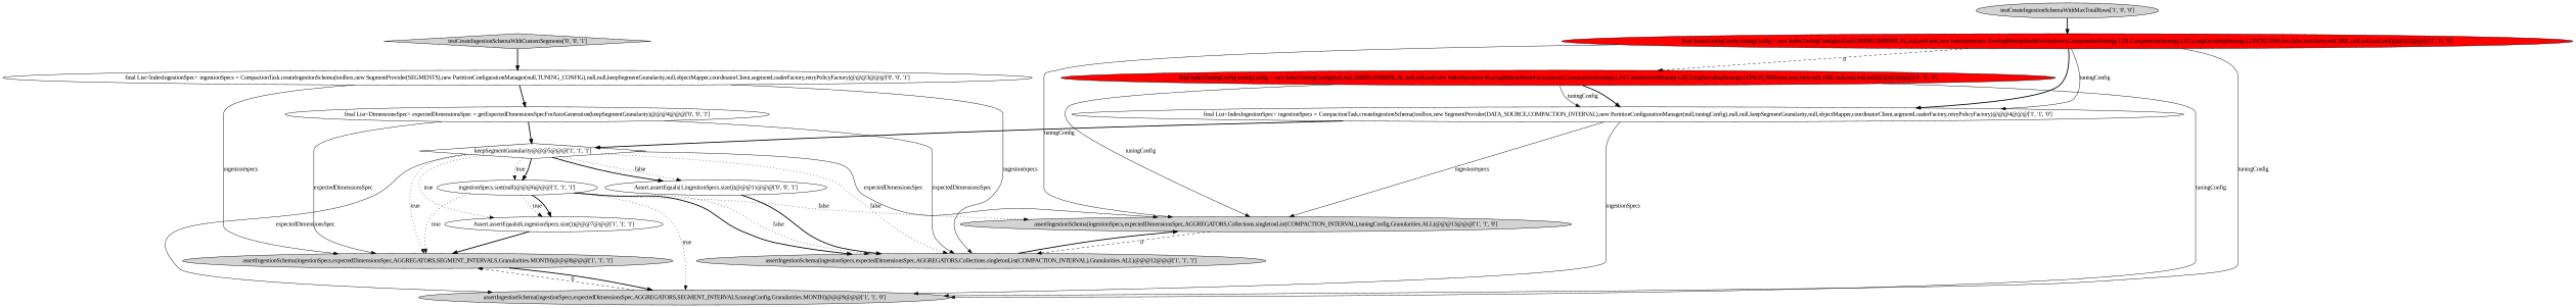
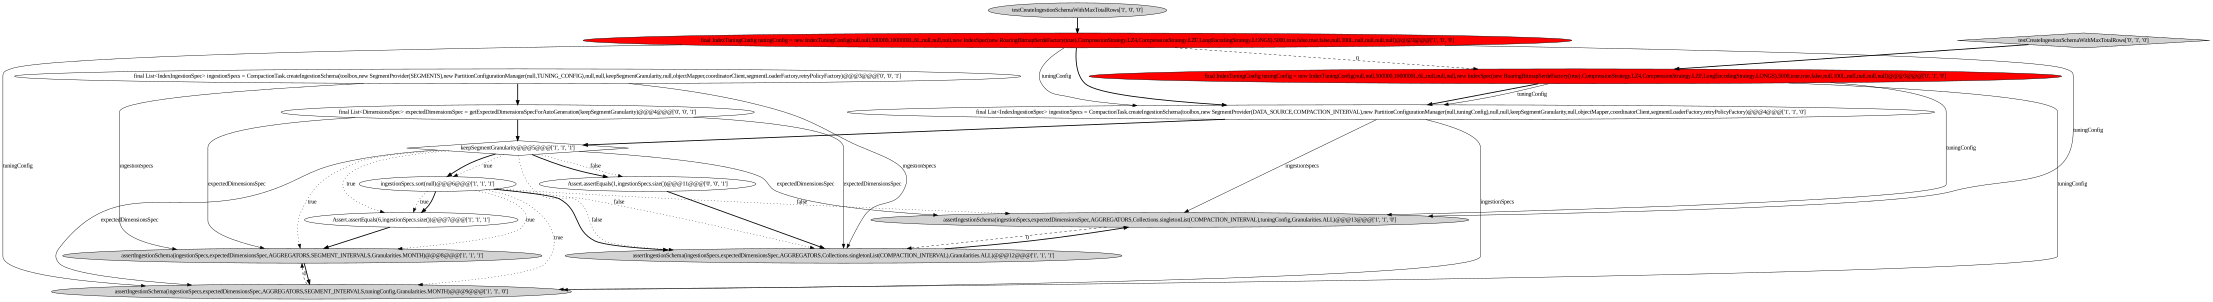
  digraph {
    fontname="Liberation Serif"
    node [fillcolor=lightgray fontname="Liberation Serif" shape=ellipse style=filled]
    edge [fontname="Liberation Serif" style=bold]
    n1 [label="assertIngestionSchema(ingestionSpecs,expectedDimensionsSpec,AGGREGATORS,Collections.singletonList(COMPACTION_INTERVAL),tuningConfig,Granularities.ALL)@@@13@@@['1', '1', '0']"]
    n2 [label="assertIngestionSchema(ingestionSpecs,expectedDimensionsSpec,AGGREGATORS,Collections.singletonList(COMPACTION_INTERVAL),Granularities.ALL)@@@12@@@['1', '1', '1']"]
    n3 [label="testCreateIngestionSchemaWithMaxTotalRows['1', '0', '0']"]
    n4 [fillcolor=red label="final IndexTuningConfig tuningConfig = new IndexTuningConfig(null,null,500000,1000000L,6L,null,null,null,new IndexSpec(new RoaringBitmapSerdeFactory(true),CompressionStrategy.LZ4,CompressionStrategy.LZF,LongEncodingStrategy.LONGS),5000,true,false,true,false,null,100L,null,null,null,null)@@@3@@@['1', '0', '0']"]
    n5 [label="assertIngestionSchema(ingestionSpecs,expectedDimensionsSpec,AGGREGATORS,SEGMENT_INTERVALS,tuningConfig,Granularities.MONTH)@@@9@@@['1', '1', '0']"]
    n6 [fillcolor=red label="final IndexTuningConfig tuningConfig = new IndexTuningConfig(null,null,500000,1000000L,6L,null,null,null,new IndexSpec(new RoaringBitmapSerdeFactory(true),CompressionStrategy.LZ4,CompressionStrategy.LZF,LongEncodingStrategy.LONGS),5000,true,true,false,null,100L,null,null,null,null)@@@3@@@['0', '1', '0']"]
    n7 [fillcolor=white label="final List<IndexIngestionSpec> ingestionSpecs = CompactionTask.createIngestionSchema(toolbox,new SegmentProvider(DATA_SOURCE,COMPACTION_INTERVAL),new PartitionConfigurationManager(null,tuningConfig),null,null,keepSegmentGranularity,null,objectMapper,coordinatorClient,segmentLoaderFactory,retryPolicyFactory)@@@4@@@['1', '1', '0']"]
    n8 [label="assertIngestionSchema(ingestionSpecs,expectedDimensionsSpec,AGGREGATORS,SEGMENT_INTERVALS,Granularities.MONTH)@@@8@@@['1', '1', '1']"]
-   n10 [label="testCreateIngestionSchemaWithCustomSegments['0', '0', '1']" shape=diamond]
+   n9 [label="testCreateIngestionSchemaWithMaxTotalRows['0', '1', '0']" shape=diamond]
    n11 [fillcolor=white label="final List<IndexIngestionSpec> ingestionSpecs = CompactionTask.createIngestionSchema(toolbox,new SegmentProvider(SEGMENTS),new PartitionConfigurationManager(null,TUNING_CONFIG),null,null,keepSegmentGranularity,null,objectMapper,coordinatorClient,segmentLoaderFactory,retryPolicyFactory)@@@3@@@['0', '0', '1']"]
    n12 [fillcolor=white label="final List<DimensionsSpec> expectedDimensionsSpec = getExpectedDimensionsSpecForAutoGeneration(keepSegmentGranularity)@@@4@@@['0', '0', '1']"]
    n13 [fillcolor=white label="keepSegmentGranularity@@@5@@@['1', '1', '1']" shape=diamond]
    n14 [fillcolor=white label="Assert.assertEquals(6,ingestionSpecs.size())@@@7@@@['1', '1', '1']"]
    n15 [fillcolor=white label="Assert.assertEquals(1,ingestionSpecs.size())@@@11@@@['0', '0', '1']"]
    n16 [fillcolor=white label="ingestionSpecs.sort(null)@@@6@@@['1', '1', '1']"]
    n1 -> n2 [label=0 style=dashed]
    n2 -> n1
    n3 -> n4
    n4 -> n1 [label=tuningConfig style=solid]
    n4 -> n5 [label=tuningConfig style=solid]
    n4 -> n6 [label=0 style=dashed]
    n4 -> n7 [label=tuningConfig style=solid]
    n4 -> n7
    n5 -> n8 [label=0 style=dashed]
    n6 -> n1 [label=tuningConfig style=solid]
    n6 -> n5 [label=tuningConfig style=solid]
    n6 -> n7
    n6 -> n7 [label=tuningConfig style=solid]
    n7 -> n1 [label=ingestionSpecs style=solid]
    n7 -> n5 [label=ingestionSpecs style=solid]
    n7 -> n13
    n8 -> n5
-   n10 -> n11
+   n9 -> n6
    n11 -> n2 [label=ingestionSpecs style=solid]
    n11 -> n8 [label=ingestionSpecs style=solid]
    n11 -> n12
    n12 -> n2 [label=expectedDimensionsSpec style=solid]
    n12 -> n8 [label=expectedDimensionsSpec style=solid]
    n12 -> n13
    n13 -> n1 [label=expectedDimensionsSpec style=solid]
    n13 -> n2 [label=false style=dotted]
    n13 -> n5 [label=expectedDimensionsSpec style=solid]
    n13 -> n8 [label=true style=dotted]
    n13 -> n14 [label=true style=dotted]
    n13 -> n15 [label=false style=dotted]
    n13 -> n15
    n13 -> n16
    n13 -> n16 [label=true style=dotted]
    n14 -> n8
    n15 -> n2
    n16 -> n1 [label=false style=dotted]
    n16 -> n2 [label=false style=dotted]
    n16 -> n2
    n16 -> n5 [label=true style=dotted]
    n16 -> n8 [label=true style=dotted]
    n16 -> n14 [label=true style=dotted]
    n16 -> n14
  }
